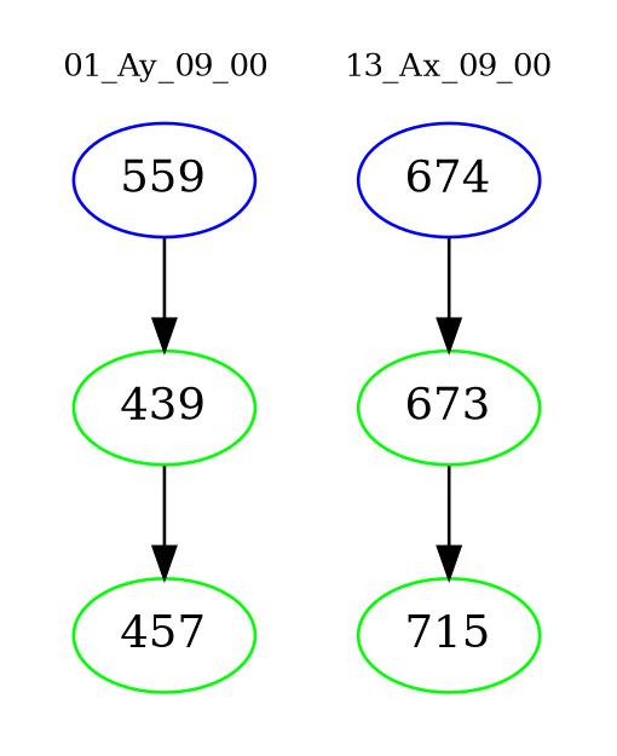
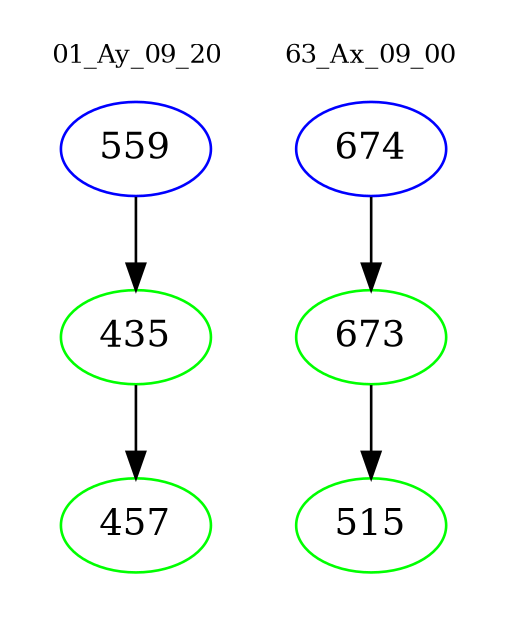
  digraph {
    node [color=green]
    edge [color=black]
    n1 [color=blue label=559]
-   n2 [label=439]
+   n2 [label=435]
    n3 [label=457]
    n4 [color=blue label=674]
    n5 [label=673]
-   n6 [label=715]
+   n6 [label=515]
    subgraph cluster_1 {
      color=white
      fontsize=10
-     label="01_Ay_09_00"
+     label="01_Ay_09_20"
      n1
      n2
      n3
    }
    subgraph cluster_2 {
      color=white
      fontsize=10
-     label="13_Ax_09_00"
+     label="63_Ax_09_00"
      n4
      n5
      n6
    }
    n1 -> n2
    n2 -> n3
    n4 -> n5
    n5 -> n6
  }
